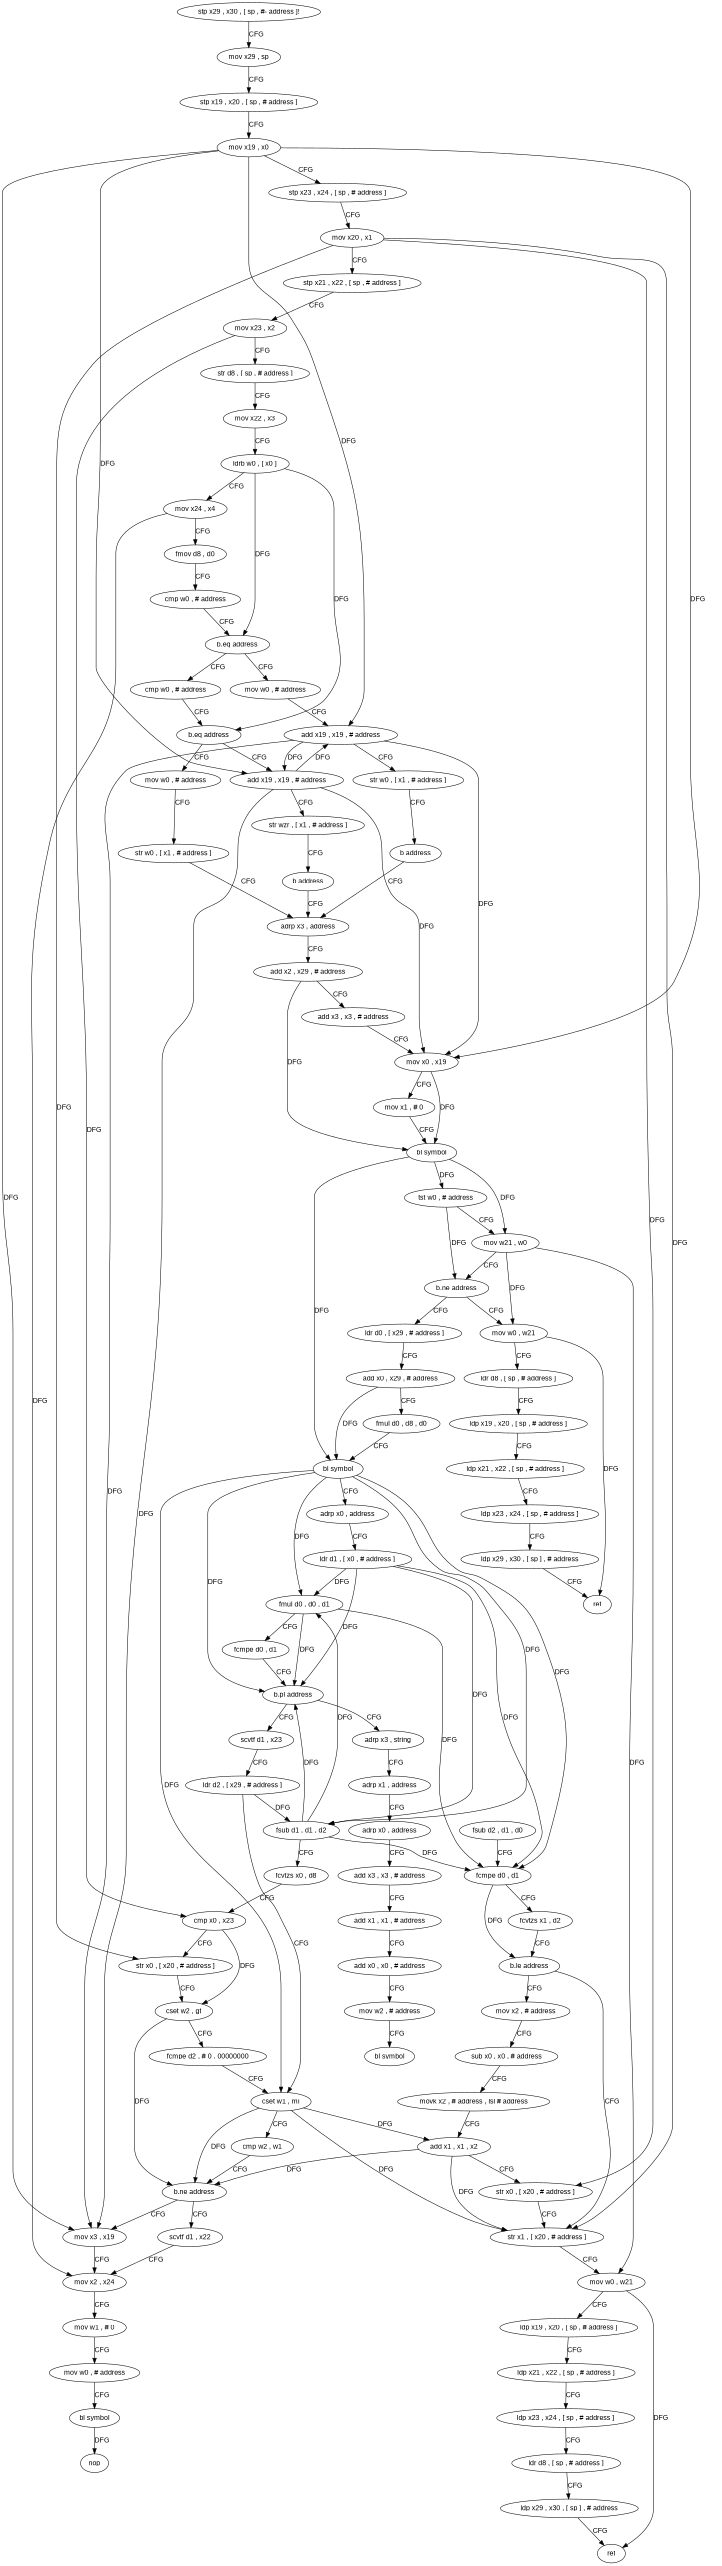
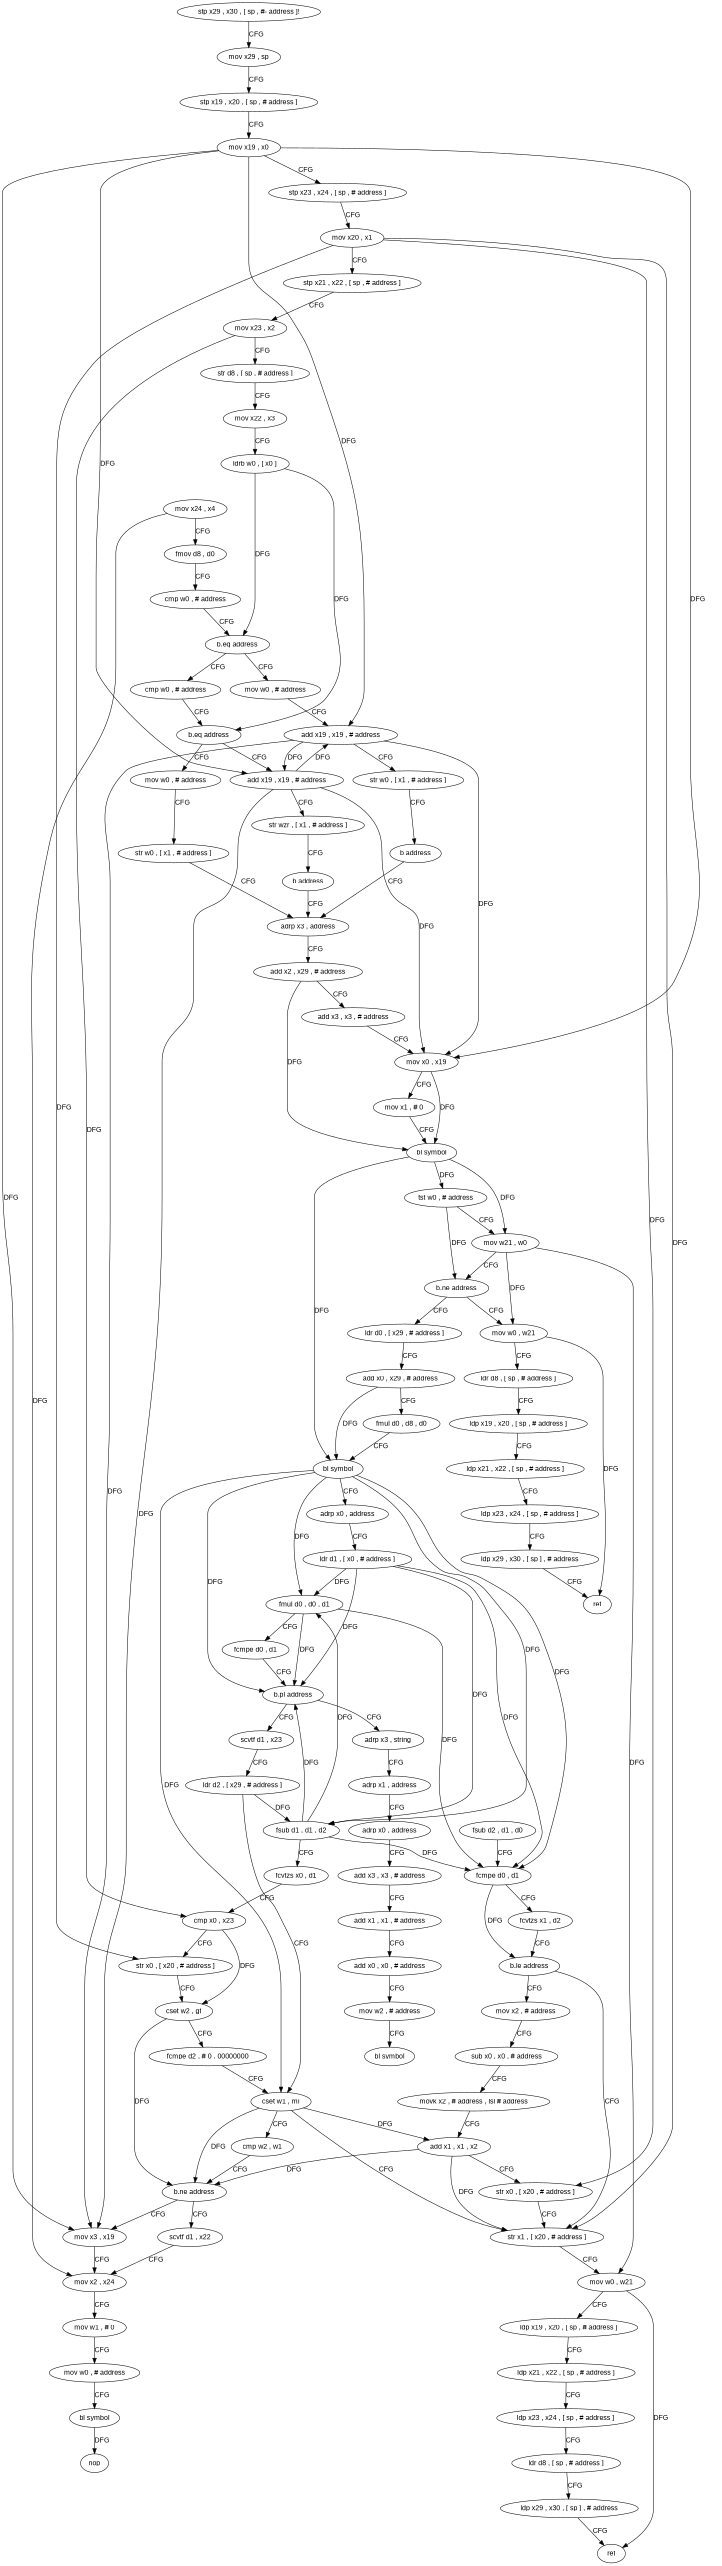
  digraph {
    fontname="Liberation Sans"
    node [fontname="Liberation Sans"]
    edge [fontname="Liberation Sans"]
    n1 [label="stp x29 , x30 , [ sp , #- address ]!"]
    n2 [label="mov x29 , sp"]
    n3 [label="stp x19 , x20 , [ sp , # address ]"]
    n4 [label="mov x19 , x0"]
    n5 [label="stp x23 , x24 , [ sp , # address ]"]
    n6 [label="add x19 , x19 , # address"]
    n7 [label="add x19 , x19 , # address"]
    n8 [label="mov x0 , x19"]
    n9 [label="mov x3 , x19"]
    n10 [label="mov x20 , x1"]
    n11 [label="str w0 , [ x1 , # address ]"]
    n12 [label="str wzr , [ x1 , # address ]"]
    n13 [label="bl symbol"]
    n14 [label="mov x1 , # 0"]
    n15 [label="mov x2 , x24"]
    n16 [label="stp x21 , x22 , [ sp , # address ]"]
    n17 [label="str x0 , [ x20 , # address ]"]
    n18 [label="str x1 , [ x20 , # address ]"]
    n19 [label="str x0 , [ x20 , # address ]"]
    n20 [label="mov x23 , x2"]
    n21 [label="cset w2 , gt"]
    n22 [label="mov w0 , w21"]
    n23 [label="str d8 , [ sp , # address ]"]
    n24 [label="cmp x0 , x23"]
    n25 [label="mov x22 , x3"]
    n26 [label="ldrb w0 , [ x0 ]"]
    n27 [label="mov x24 , x4"]
    n28 [label="b.eq address"]
    n29 [label="b.eq address"]
    n30 [label="fmov d8 , d0"]
    n31 [label="mov w0 , # address"]
    n32 [label="cmp w0 , # address"]
    n33 [label="mov w0 , # address"]
    n34 [label="cmp w0 , # address"]
    n35 [label="mov w1 , # 0"]
    n36 [label="b address"]
    n37 [label="adrp x3 , address"]
    n38 [label="add x2 , x29 , # address"]
    n39 [label="add x3 , x3 , # address"]
    n40 [label="str w0 , [ x1 , # address ]"]
    n41 [label="b address"]
    n42 [label="tst w0 , # address"]
    n43 [label="mov w21 , w0"]
    n44 [label="bl symbol"]
    n45 [label="b.ne address"]
    n46 [label="mov w0 , w21"]
    n47 [label="adrp x0 , address"]
    n48 [label="fmul d0 , d0 , d1"]
    n49 [label="b.pl address"]
    n50 [label="fsub d1 , d1 , d2"]
    n51 [label="cset w1 , mi"]
    n52 [label="fcmpe d0 , d1"]
    n53 [label="ldr d0 , [ x29 , # address ]"]
    n54 [label="ldr d8 , [ sp , # address ]"]
    n55 [label=ret]
    n56 [label="ldp x19 , x20 , [ sp , # address ]"]
    n57 [label=ret]
    n58 [label="add x0 , x29 , # address"]
    n59 [label="fmul d0 , d8 , d0"]
    n60 [label="ldp x19 , x20 , [ sp , # address ]"]
    n61 [label="ldr d1 , [ x0 , # address ]"]
    n62 [label="fcmpe d0 , d1"]
    n63 [label="adrp x3 , string"]
    n64 [label="scvtf d1 , x23"]
-   n65 [label="fcvtzs x0 , d8"]
+   n65 [label="fcvtzs x0 , d1"]
    n66 [label="b.ne address"]
    n67 [label="cmp w2 , w1"]
    n68 [label="add x1 , x1 , x2"]
    n69 [label="fcvtzs x1 , d2"]
    n70 [label="b.le address"]
    n71 [label="adrp x1 , address"]
    n72 [label="ldr d2 , [ x29 , # address ]"]
    n73 [label="adrp x0 , address"]
    n74 [label="ldp x21 , x22 , [ sp , # address ]"]
    n75 [label="ldp x23 , x24 , [ sp , # address ]"]
    n76 [label="ldp x29 , x30 , [ sp ] , # address"]
    n77 [label="add x3 , x3 , # address"]
    n78 [label="add x1 , x1 , # address"]
    n79 [label="add x0 , x0 , # address"]
    n80 [label="mov w2 , # address"]
    n81 [label="bl symbol"]
    n82 [label="fcmpe d2 , # 0 . 00000000"]
    n83 [label="scvtf d1 , x22"]
    n84 [label="fsub d2 , d1 , d0"]
    n85 [label="mov w0 , # address"]
    n86 [label="bl symbol"]
    n87 [label=nop]
    n88 [label="mov x2 , # address"]
    n89 [label="sub x0 , x0 , # address"]
    n90 [label="movk x2 , # address , lsl # address"]
    n91 [label="ldp x21 , x22 , [ sp , # address ]"]
    n92 [label="ldp x23 , x24 , [ sp , # address ]"]
    n93 [label="ldr d8 , [ sp , # address ]"]
    n94 [label="ldp x29 , x30 , [ sp ] , # address"]
    n1 -> n2 [label=CFG]
    n2 -> n3 [label=CFG]
    n3 -> n4 [label=CFG]
    n4 -> n5 [label=CFG]
    n4 -> n6 [label=DFG]
    n4 -> n7 [label=DFG]
    n4 -> n8 [label=DFG]
    n4 -> n9 [label=DFG]
    n5 -> n10 [label=CFG]
    n6 -> n7 [label=DFG]
    n6 -> n8 [label=DFG]
    n6 -> n9 [label=DFG]
    n6 -> n11 [label=CFG]
    n7 -> n6 [label=DFG]
    n7 -> n8 [label=DFG]
    n7 -> n9 [label=DFG]
    n7 -> n12 [label=CFG]
    n8 -> n13 [label=DFG]
    n8 -> n14 [label=CFG]
    n9 -> n15 [label=CFG]
    n10 -> n16 [label=CFG]
    n10 -> n17 [label=DFG]
    n10 -> n18 [label=DFG]
    n10 -> n19 [label=DFG]
    n11 -> n36 [label=CFG]
    n12 -> n41 [label=CFG]
    n13 -> n42 [label=DFG]
    n13 -> n43 [label=DFG]
    n13 -> n44 [label=DFG]
    n14 -> n13 [label=CFG]
    n15 -> n35 [label=CFG]
    n16 -> n20 [label=CFG]
    n17 -> n21 [label=CFG]
    n18 -> n22 [label=CFG]
    n19 -> n18 [label=CFG]
    n20 -> n23 [label=CFG]
    n20 -> n24 [label=DFG]
    n21 -> n66 [label=DFG]
    n21 -> n82 [label=CFG]
    n22 -> n56 [label=CFG]
    n22 -> n57 [label=DFG]
    n23 -> n25 [label=CFG]
    n24 -> n17 [label=CFG]
    n24 -> n21 [label=DFG]
    n25 -> n26 [label=CFG]
-   n26 -> n27 [label=CFG]
    n26 -> n28 [label=DFG]
    n26 -> n29 [label=DFG]
    n27 -> n15 [label=DFG]
    n27 -> n30 [label=CFG]
    n28 -> n31 [label=CFG]
    n28 -> n32 [label=CFG]
    n29 -> n7 [label=CFG]
    n29 -> n33 [label=CFG]
    n30 -> n34 [label=CFG]
    n31 -> n6 [label=CFG]
    n32 -> n29 [label=CFG]
    n33 -> n40 [label=CFG]
    n34 -> n28 [label=CFG]
    n35 -> n85 [label=CFG]
    n36 -> n37 [label=CFG]
    n37 -> n38 [label=CFG]
    n38 -> n13 [label=DFG]
    n38 -> n39 [label=CFG]
    n39 -> n8 [label=CFG]
    n40 -> n37 [label=CFG]
    n41 -> n37 [label=CFG]
    n42 -> n43 [label=CFG]
    n42 -> n45 [label=DFG]
    n43 -> n22 [label=DFG]
    n43 -> n45 [label=CFG]
    n43 -> n46 [label=DFG]
    n44 -> n47 [label=CFG]
    n44 -> n48 [label=DFG]
    n44 -> n49 [label=DFG]
    n44 -> n50 [label=DFG]
    n44 -> n51 [label=DFG]
    n44 -> n52 [label=DFG]
    n45 -> n46 [label=CFG]
    n45 -> n53 [label=CFG]
    n46 -> n54 [label=CFG]
    n46 -> n55 [label=DFG]
    n47 -> n61 [label=CFG]
    n48 -> n49 [label=DFG]
    n48 -> n52 [label=DFG]
    n48 -> n62 [label=CFG]
    n49 -> n63 [label=CFG]
    n49 -> n64 [label=CFG]
    n50 -> n48 [label=DFG]
    n50 -> n49 [label=DFG]
    n50 -> n52 [label=DFG]
    n50 -> n65 [label=CFG]
-   n51 -> n18 [label=DFG]
+   n51 -> n18 [label=CFG]
    n51 -> n66 [label=DFG]
    n51 -> n67 [label=CFG]
    n51 -> n68 [label=DFG]
    n52 -> n69 [label=CFG]
    n52 -> n70 [label=DFG]
    n53 -> n58 [label=CFG]
    n54 -> n60 [label=CFG]
    n56 -> n91 [label=CFG]
    n58 -> n44 [label=DFG]
    n58 -> n59 [label=CFG]
    n59 -> n44 [label=CFG]
    n60 -> n74 [label=CFG]
    n61 -> n48 [label=DFG]
    n61 -> n49 [label=DFG]
    n61 -> n50 [label=DFG]
    n61 -> n52 [label=DFG]
    n62 -> n49 [label=CFG]
    n63 -> n71 [label=CFG]
    n64 -> n72 [label=CFG]
    n65 -> n24 [label=CFG]
    n66 -> n9 [label=CFG]
    n66 -> n83 [label=CFG]
    n67 -> n66 [label=CFG]
    n68 -> n18 [label=DFG]
    n68 -> n19 [label=CFG]
    n68 -> n66 [label=DFG]
    n69 -> n70 [label=CFG]
    n70 -> n18 [label=CFG]
    n70 -> n88 [label=CFG]
    n71 -> n73 [label=CFG]
    n72 -> n50 [label=DFG]
    n72 -> n51 [label=CFG]
    n73 -> n77 [label=CFG]
    n74 -> n75 [label=CFG]
    n75 -> n76 [label=CFG]
    n76 -> n55 [label=CFG]
    n77 -> n78 [label=CFG]
    n78 -> n79 [label=CFG]
    n79 -> n80 [label=CFG]
    n80 -> n81 [label=CFG]
    n82 -> n51 [label=CFG]
    n83 -> n15 [label=CFG]
    n84 -> n52 [label=CFG]
    n85 -> n86 [label=CFG]
    n86 -> n87 [label=DFG]
    n88 -> n89 [label=CFG]
    n89 -> n90 [label=CFG]
    n90 -> n68 [label=CFG]
    n91 -> n92 [label=CFG]
    n92 -> n93 [label=CFG]
    n93 -> n94 [label=CFG]
    n94 -> n57 [label=CFG]
  }
